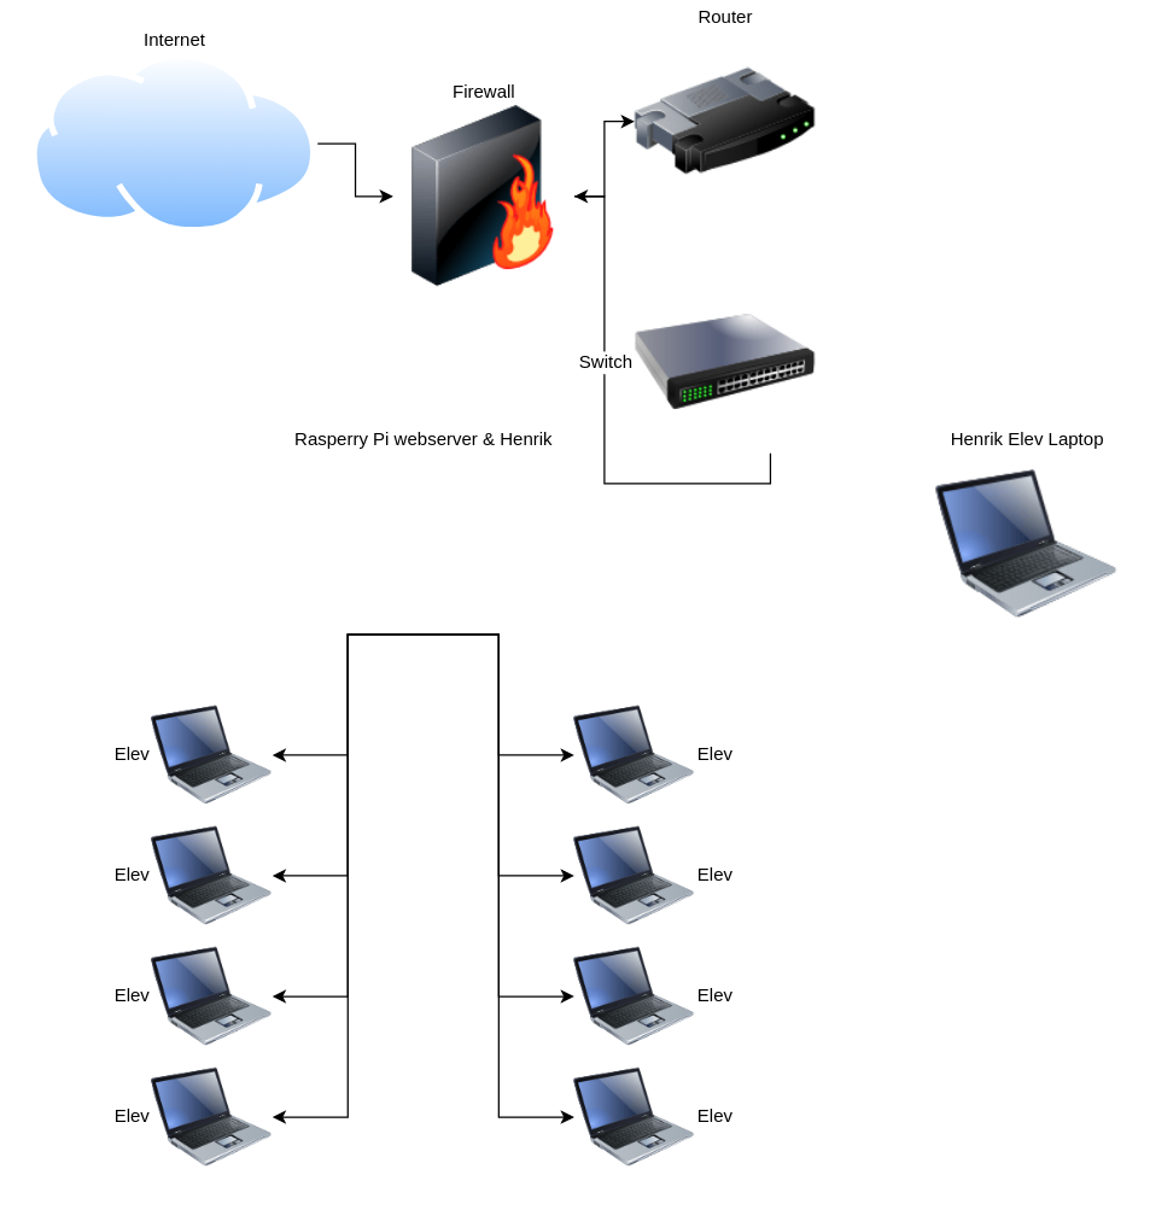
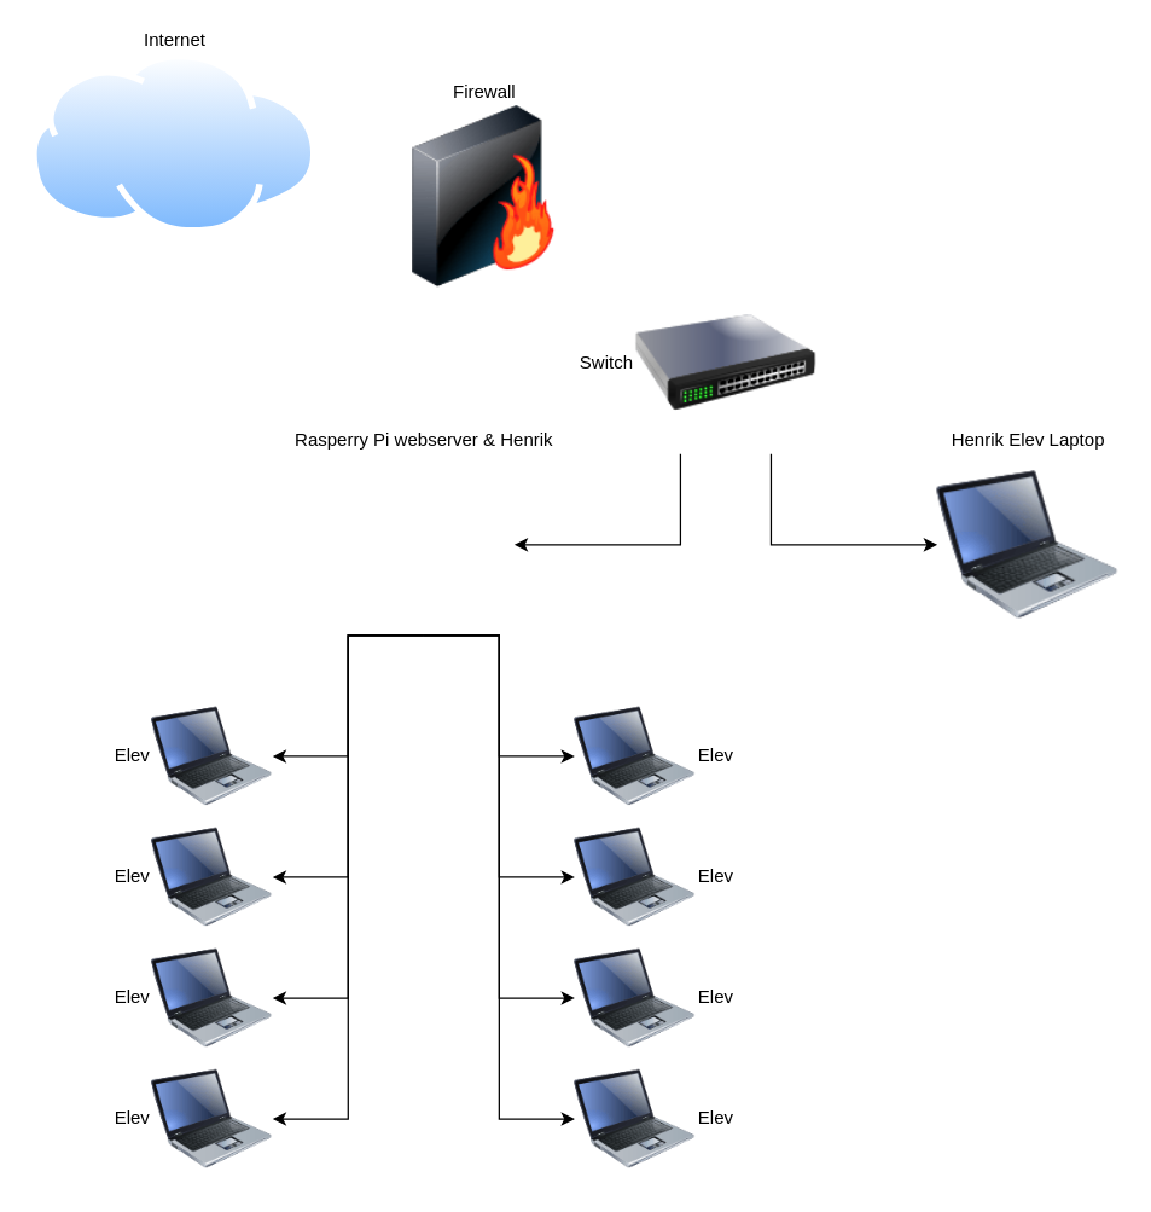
  <mxCell id="0" />
  <mxCell id="1" parent="0" />
- <mxCell id="2" style="edgeStyle=orthogonalEdgeStyle;rounded=0;orthogonalLoop=1;jettySize=auto;html=1;exitX=1;exitY=0.5;exitDx=0;exitDy=0;" edge="1" parent="1" source="3" target="9"><mxGeometry relative="1" as="geometry" /></mxCell>
  <mxCell id="3" value="Internet" style="image;aspect=fixed;perimeter=ellipsePerimeter;html=1;align=center;shadow=0;dashed=0;spacingTop=3;image=img/lib/active_directory/internet_cloud.svg;labelPosition=center;verticalLabelPosition=top;verticalAlign=bottom;" vertex="1" parent="1"><mxGeometry x="20" y="35" width="190" height="119.69" as="geometry" /></mxCell>
- <mxCell id="5" style="edgeStyle=orthogonalEdgeStyle;rounded=0;orthogonalLoop=1;jettySize=auto;html=1;exitX=0.75;exitY=1;exitDx=0;exitDy=0;" edge="1" parent="1" source="6" target="9"><mxGeometry relative="1" as="geometry" /></mxCell>
+ <mxCell id="4" style="edgeStyle=orthogonalEdgeStyle;rounded=0;orthogonalLoop=1;jettySize=auto;html=1;exitX=0.25;exitY=1;exitDx=0;exitDy=0;entryX=1;entryY=0.5;entryDx=0;entryDy=0;" edge="1" parent="1" source="6" target="18"><mxGeometry relative="1" as="geometry" /></mxCell>
+ <mxCell id="5" style="edgeStyle=orthogonalEdgeStyle;rounded=0;orthogonalLoop=1;jettySize=auto;html=1;exitX=0.75;exitY=1;exitDx=0;exitDy=0;" edge="1" parent="1" source="6" target="19"><mxGeometry relative="1" as="geometry" /></mxCell>
  <mxCell id="6" value="Switch" style="image;html=1;image=img/lib/clip_art/networking/Switch_128x128.png;labelPosition=left;verticalLabelPosition=middle;align=right;verticalAlign=middle;" vertex="1" parent="1"><mxGeometry x="420" y="180" width="120" height="120" as="geometry" /></mxCell>
- <mxCell id="7" value="Router" style="image;html=1;image=img/lib/clip_art/networking/Router_128x128.png;labelPosition=center;verticalLabelPosition=top;align=center;verticalAlign=bottom;" vertex="1" parent="1"><mxGeometry x="420" y="20" width="120" height="120" as="geometry" /></mxCell>
- <mxCell id="8" style="edgeStyle=orthogonalEdgeStyle;rounded=0;orthogonalLoop=1;jettySize=auto;html=1;exitX=1;exitY=0.5;exitDx=0;exitDy=0;" edge="1" parent="1" source="9" target="7"><mxGeometry relative="1" as="geometry" /></mxCell>
  <mxCell id="9" value="Firewall" style="image;html=1;image=img/lib/clip_art/networking/Firewall-page1_128x128.png;labelPosition=center;verticalLabelPosition=top;align=center;verticalAlign=bottom;" vertex="1" parent="1"><mxGeometry x="260" y="69.69" width="120" height="120" as="geometry" /></mxCell>
  <mxCell id="10" style="edgeStyle=elbowEdgeStyle;rounded=0;orthogonalLoop=1;jettySize=auto;html=1;exitX=0.5;exitY=1;exitDx=0;exitDy=0;entryX=1;entryY=0.5;entryDx=0;entryDy=0;" edge="1" parent="1" source="18" target="23"><mxGeometry relative="1" as="geometry" /></mxCell>
  <mxCell id="11" style="edgeStyle=elbowEdgeStyle;rounded=0;orthogonalLoop=1;jettySize=auto;html=1;exitX=0.5;exitY=1;exitDx=0;exitDy=0;entryX=0;entryY=0.5;entryDx=0;entryDy=0;" edge="1" parent="1" source="18" target="20"><mxGeometry relative="1" as="geometry" /></mxCell>
  <mxCell id="12" style="edgeStyle=elbowEdgeStyle;rounded=0;orthogonalLoop=1;jettySize=auto;html=1;exitX=0.5;exitY=1;exitDx=0;exitDy=0;entryX=1;entryY=0.5;entryDx=0;entryDy=0;" edge="1" parent="1" source="18" target="22"><mxGeometry relative="1" as="geometry" /></mxCell>
  <mxCell id="13" style="edgeStyle=elbowEdgeStyle;rounded=0;orthogonalLoop=1;jettySize=auto;html=1;exitX=0.5;exitY=1;exitDx=0;exitDy=0;entryX=0;entryY=0.5;entryDx=0;entryDy=0;" edge="1" parent="1" source="18" target="21"><mxGeometry relative="1" as="geometry" /></mxCell>
  <mxCell id="14" style="edgeStyle=elbowEdgeStyle;rounded=0;orthogonalLoop=1;jettySize=auto;html=1;exitX=0.5;exitY=1;exitDx=0;exitDy=0;" edge="1" parent="1" source="18" target="27"><mxGeometry relative="1" as="geometry" /></mxCell>
  <mxCell id="15" style="edgeStyle=elbowEdgeStyle;rounded=0;orthogonalLoop=1;jettySize=auto;html=1;exitX=0.5;exitY=1;exitDx=0;exitDy=0;entryX=0;entryY=0.5;entryDx=0;entryDy=0;" edge="1" parent="1" source="18" target="24"><mxGeometry relative="1" as="geometry" /></mxCell>
  <mxCell id="16" style="edgeStyle=elbowEdgeStyle;rounded=0;orthogonalLoop=1;jettySize=auto;html=1;exitX=0.5;exitY=1;exitDx=0;exitDy=0;" edge="1" parent="1" source="18" target="26"><mxGeometry relative="1" as="geometry" /></mxCell>
  <mxCell id="17" style="edgeStyle=elbowEdgeStyle;rounded=0;orthogonalLoop=1;jettySize=auto;html=1;exitX=0.5;exitY=1;exitDx=0;exitDy=0;entryX=0;entryY=0.5;entryDx=0;entryDy=0;" edge="1" parent="1" source="18" target="25"><mxGeometry relative="1" as="geometry" /></mxCell>
  <mxCell id="18" value="Rasperry Pi webserver &amp;amp; Henrik" style="shape=image;html=1;verticalAlign=bottom;verticalLabelPosition=top;labelBackgroundColor=#ffffff;imageAspect=0;aspect=fixed;image=https://cdn1.iconfinder.com/data/icons/fruit-136/64/Fruit_iconfree_Filled_Outline_raspberry-healthy-organic-food-fruit_icon-128.png;labelPosition=center;align=center;" vertex="1" parent="1"><mxGeometry x="220" y="300" width="120" height="120" as="geometry" /></mxCell>
  <mxCell id="19" value="Henrik Elev Laptop" style="image;html=1;image=img/lib/clip_art/computers/Laptop_128x128.png;labelPosition=center;verticalLabelPosition=top;align=center;verticalAlign=bottom;" vertex="1" parent="1"><mxGeometry x="620" y="300" width="120" height="120" as="geometry" /></mxCell>
  <mxCell id="20" value="Elev" style="image;html=1;image=img/lib/clip_art/computers/Laptop_128x128.png;labelPosition=right;verticalLabelPosition=middle;align=left;verticalAlign=middle;" vertex="1" parent="1"><mxGeometry x="380" y="460" width="80" height="80" as="geometry" /></mxCell>
  <mxCell id="21" value="Elev" style="image;html=1;image=img/lib/clip_art/computers/Laptop_128x128.png;labelPosition=right;verticalLabelPosition=middle;align=left;verticalAlign=middle;" vertex="1" parent="1"><mxGeometry x="380" y="540" width="80" height="80" as="geometry" /></mxCell>
  <mxCell id="22" value="Elev" style="image;html=1;image=img/lib/clip_art/computers/Laptop_128x128.png;labelPosition=left;verticalLabelPosition=middle;align=right;verticalAlign=middle;" vertex="1" parent="1"><mxGeometry x="100" y="540" width="80" height="80" as="geometry" /></mxCell>
  <mxCell id="23" value="Elev" style="image;html=1;image=img/lib/clip_art/computers/Laptop_128x128.png;labelPosition=left;verticalLabelPosition=middle;align=right;verticalAlign=middle;" vertex="1" parent="1"><mxGeometry x="100" y="460" width="80" height="80" as="geometry" /></mxCell>
  <mxCell id="24" value="Elev" style="image;html=1;image=img/lib/clip_art/computers/Laptop_128x128.png;labelPosition=right;verticalLabelPosition=middle;align=left;verticalAlign=middle;" vertex="1" parent="1"><mxGeometry x="380" y="620" width="80" height="80" as="geometry" /></mxCell>
  <mxCell id="25" value="Elev" style="image;html=1;image=img/lib/clip_art/computers/Laptop_128x128.png;labelPosition=right;verticalLabelPosition=middle;align=left;verticalAlign=middle;" vertex="1" parent="1"><mxGeometry x="380" y="700" width="80" height="80" as="geometry" /></mxCell>
  <mxCell id="26" value="Elev" style="image;html=1;image=img/lib/clip_art/computers/Laptop_128x128.png;labelPosition=left;verticalLabelPosition=middle;align=right;verticalAlign=middle;" vertex="1" parent="1"><mxGeometry x="100" y="700" width="80" height="80" as="geometry" /></mxCell>
  <mxCell id="27" value="Elev" style="image;html=1;image=img/lib/clip_art/computers/Laptop_128x128.png;labelPosition=left;verticalLabelPosition=middle;align=right;verticalAlign=middle;" vertex="1" parent="1"><mxGeometry x="100" y="620" width="80" height="80" as="geometry" /></mxCell>
